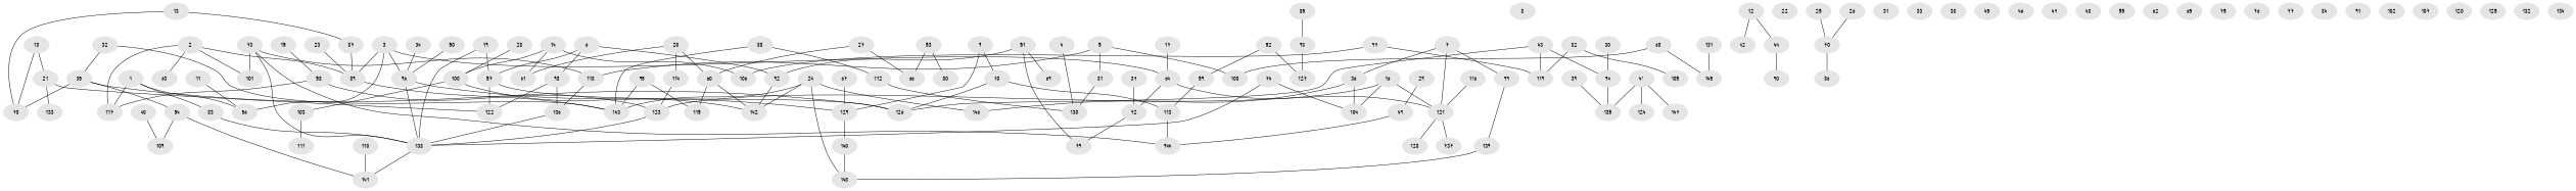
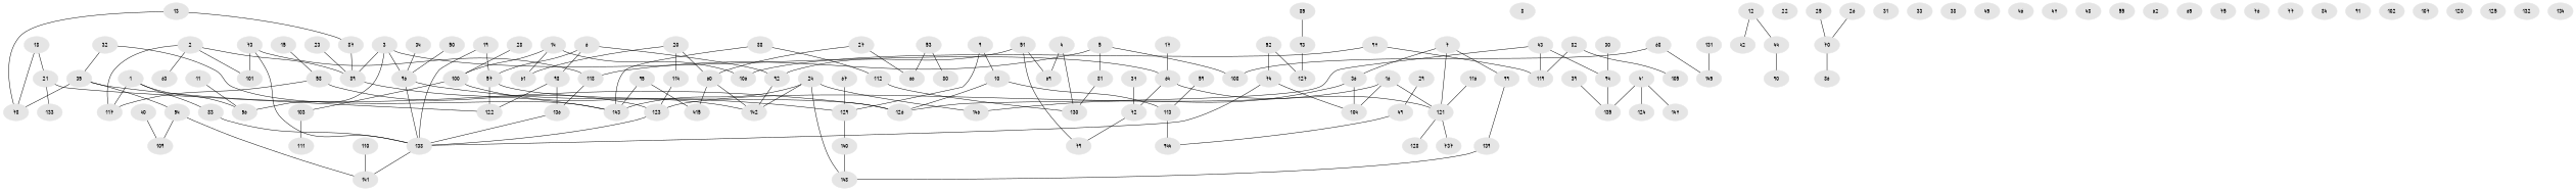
  graph {
    fontname="Patrick Hand"
    node [color=gray90 fontname="Patrick Hand" style=filled]
    edge [fontname="Patrick Hand"]
    1
    56
    83
    117
    138
    2
    63
    89
    101
    143
    3
    64
    96
    121
    72
    129
    4
    69
    130
    5
    81
    108
    118
    136
    6
    57
    92
    98
    126
    122
    142
    7
    36
    99
    104
    146
    139
    128
    n39 [label=737]
    8
    9
    10
    113
    140
    n45 [label=944]
    11
    12
    42
    44
    90
    13
    78
    87
    14
    61
    100
    106
    103
    15
    58
    123
    16
    17
    18
    21
    133
    19
    141
    20
    60
    114
-   115
+   115 [label=415]
    22
    23
    24
    148
    25
    70
    86
    26
    27
    66
    28
    29
    49
    30
    94
    135
    31
    32
    35
    54
    33
    34
    109
    37
    79
    38
    39
    40
    41
    124
    147
    43
    119
    45
    46
    47
    48
    50
    51
    52
    74
    127
    53
    80
    55
    59
    62
    65
    67
    68
    145
    73
    75
    76
    77
    82
    105
    84
    85
    93
    88
    112
    91
    95
    97
    111
    102
    107
    110
    116
    120
    125
    131
    132
    134
    1 -- 56
    1 -- 83
    1 -- 117
    83 -- 138
    138 -- 141
    2 -- 117
    2 -- 63
    2 -- 89
    2 -- 101
    89 -- 143
    3 -- 56
    3 -- 89
    3 -- 64
    3 -- 96
    64 -- 121
    64 -- 72
    96 -- 138
    96 -- 129
    121 -- 128
    121 -- n39
    72 -- 79
    129 -- 140
+   4 -- 69
    4 -- 130
    5 -- 81
    5 -- 108
    5 -- 118
    81 -- 130
    118 -- 136
    136 -- 138
    6 -- 57
    6 -- 92
    6 -- 98
    57 -- 126
    57 -- 122
    92 -- 142
    98 -- 136
    98 -- 122
    7 -- 121
    7 -- 36
    7 -- 99
    36 -- 104
    36 -- 146
    99 -- 139
    139 -- 148
    9 -- 129
    9 -- 10
    10 -- 126
    10 -- 113
    113 -- n45
    140 -- 148
    11 -- 56
    12 -- 42
    12 -- 44
    44 -- 90
    13 -- 78
    13 -- 87
    87 -- 89
    14 -- 61
    14 -- 100
    14 -- 106
    100 -- 142
    100 -- 103
    103 -- 111
    15 -- 58
    58 -- 117
    58 -- 123
    123 -- 138
    16 -- 121
    16 -- 104
    16 -- 123
    17 -- 64
    18 -- 78
    18 -- 21
    21 -- 122
    21 -- 133
    19 -- 138
    19 -- 57
    20 -- 61
    20 -- 60
    20 -- 114
    60 -- 142
    60 -- 115
    114 -- 123
    23 -- 89
    24 -- 143
    24 -- 142
    24 -- 146
    24 -- 148
    25 -- 70
    70 -- 86
    26 -- 70
    27 -- 60
    27 -- 66
    28 -- 100
    29 -- 49
    49 -- n45
    30 -- 94
    94 -- 135
    32 -- 143
    32 -- 35
    35 -- 126
    35 -- 78
    35 -- 54
    54 -- 141
    54 -- 109
    34 -- 96
    37 -- 72
    39 -- 135
    40 -- 109
    41 -- 135
    41 -- 124
    41 -- 147
    43 -- 126
    43 -- 94
    43 -- 119
    50 -- 96
    51 -- 69
    51 -- 92
    51 -- 79
-   52 -- 59
+   52 -- 74
    52 -- 127
    74 -- 138
    74 -- 104
    53 -- 66
    53 -- 80
    59 -- 113
    67 -- 129
    68 -- 108
    68 -- 145
    73 -- 138
    73 -- 101
    73 -- 118
-   73 -- n45
    82 -- 119
    82 -- 105
    85 -- 93
    93 -- 127
    88 -- 143
    88 -- 112
    112 -- 130
    95 -- 143
    95 -- 115
    97 -- 106
    97 -- 119
    110 -- 141
    116 -- 121
    131 -- 145
  }
